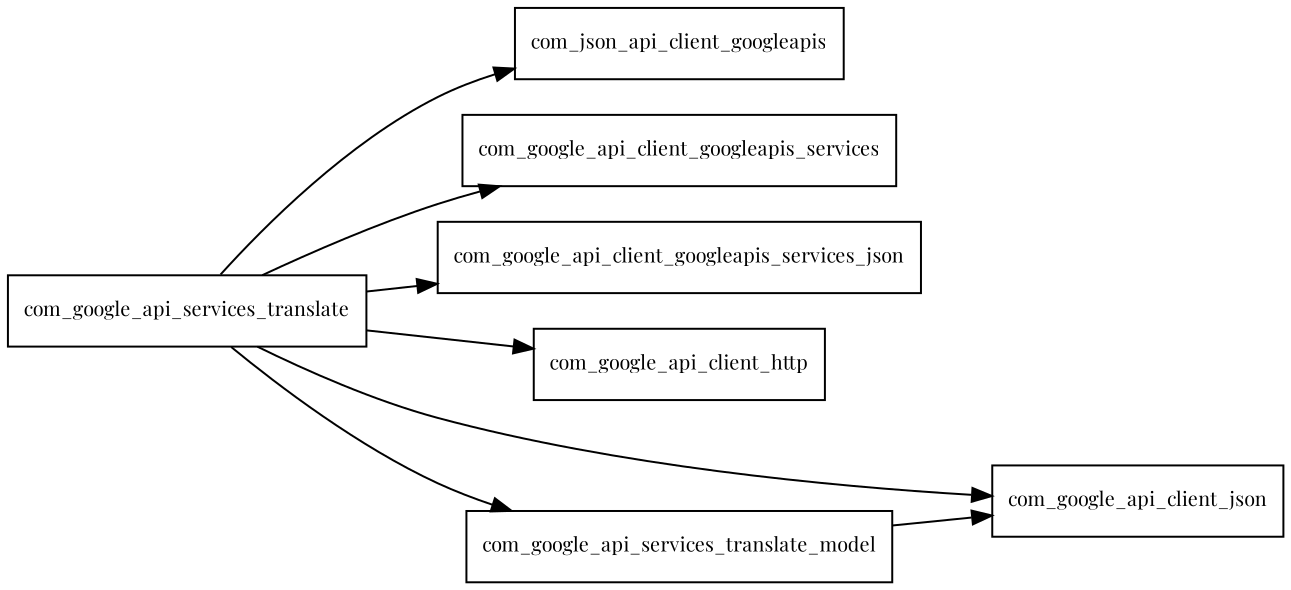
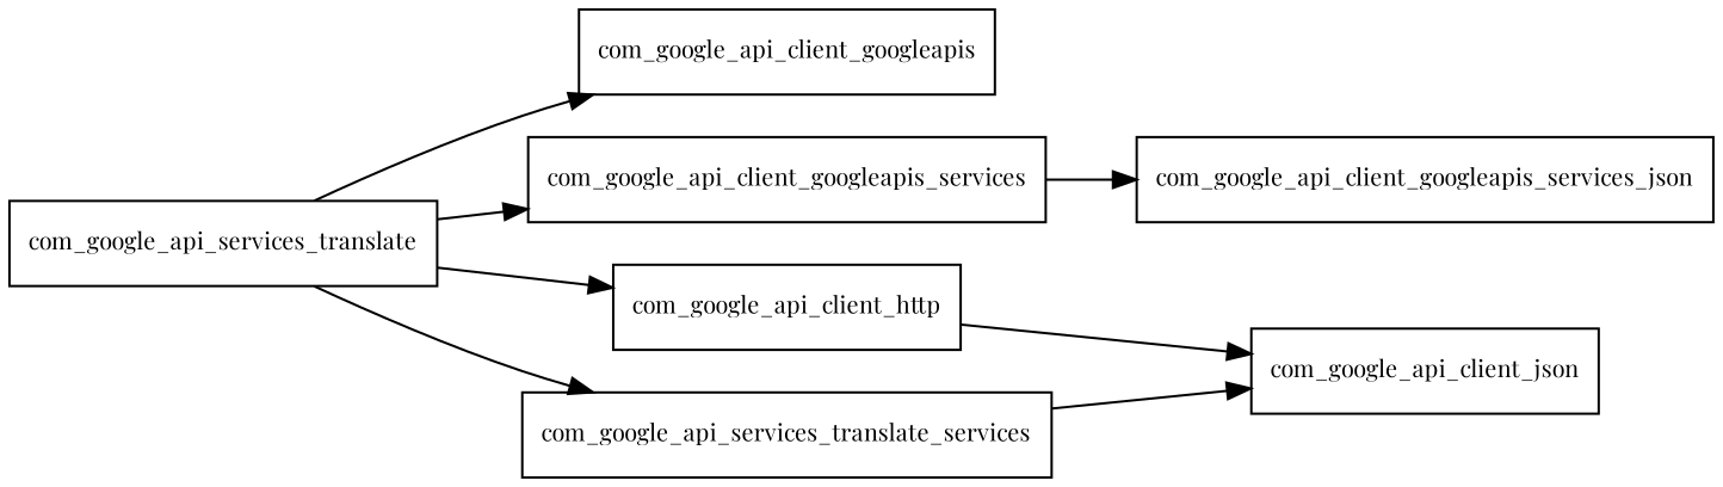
  digraph {
    fontname="Playfair Display"
    rankdir=LR
    node [fontname="Playfair Display" fontsize=10.0 shape=box]
    edge [fontname="Playfair Display"]
    com_google_api_services_translate
-   com_google_api_client_googleapis [label=com_json_api_client_googleapis]
+   com_google_api_client_googleapis
    com_google_api_client_googleapis_services
    com_google_api_client_googleapis_services_json
    com_google_api_client_http
    com_google_api_client_json
-   com_google_api_services_translate_model
+   com_google_api_services_translate_model [label=com_google_api_services_translate_services]
    com_google_api_services_translate -> com_google_api_client_googleapis
    com_google_api_services_translate -> com_google_api_client_googleapis_services
-   com_google_api_services_translate -> com_google_api_client_googleapis_services_json
+   com_google_api_client_googleapis_services -> com_google_api_client_googleapis_services_json
    com_google_api_services_translate -> com_google_api_client_http
-   com_google_api_services_translate -> com_google_api_client_json
+   com_google_api_client_http -> com_google_api_client_json
    com_google_api_services_translate -> com_google_api_services_translate_model
    com_google_api_services_translate_model -> com_google_api_client_json
  }
